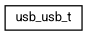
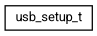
  digraph {
    rankdir=TB
    fontname=Roboto
-   n1 [color=black fillcolor=white fontname=Roboto fontsize=10 height=0.2 label=usb_usb_t shape=record style=filled width=0.4]
+   n1 [color=black fillcolor=white fontname=Roboto fontsize=10 height=0.2 label=usb_setup_t shape=record style=filled width=0.4]
  }
